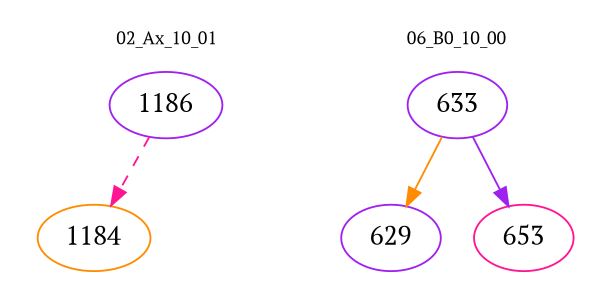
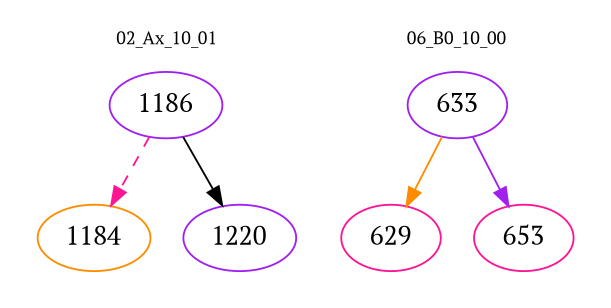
  digraph {
    fontname="PT Serif"
    node [color=purple fontname="PT Serif"]
    edge [fontname="PT Serif" style=solid]
    n1 [label=1186]
    n2 [color=darkorange label=1184]
+   n3 [label=1220]
    n4 [label=633]
-   n5 [label=629]
+   n5 [color=deeppink label=629]
    n6 [color=deeppink label=653]
    subgraph cluster_1 {
      color=white
      fontsize=10
      label="02_Ax_10_01"
      n1
      n2
+     n3
    }
    subgraph cluster_2 {
      color=white
      fontsize=10
      label="06_B0_10_00"
      n4
      n5
      n6
    }
    n1 -> n2 [color=deeppink style=dashed]
+   n1 -> n3 [color=black]
    n4 -> n5 [color=darkorange]
    n4 -> n6 [color=purple]
  }
